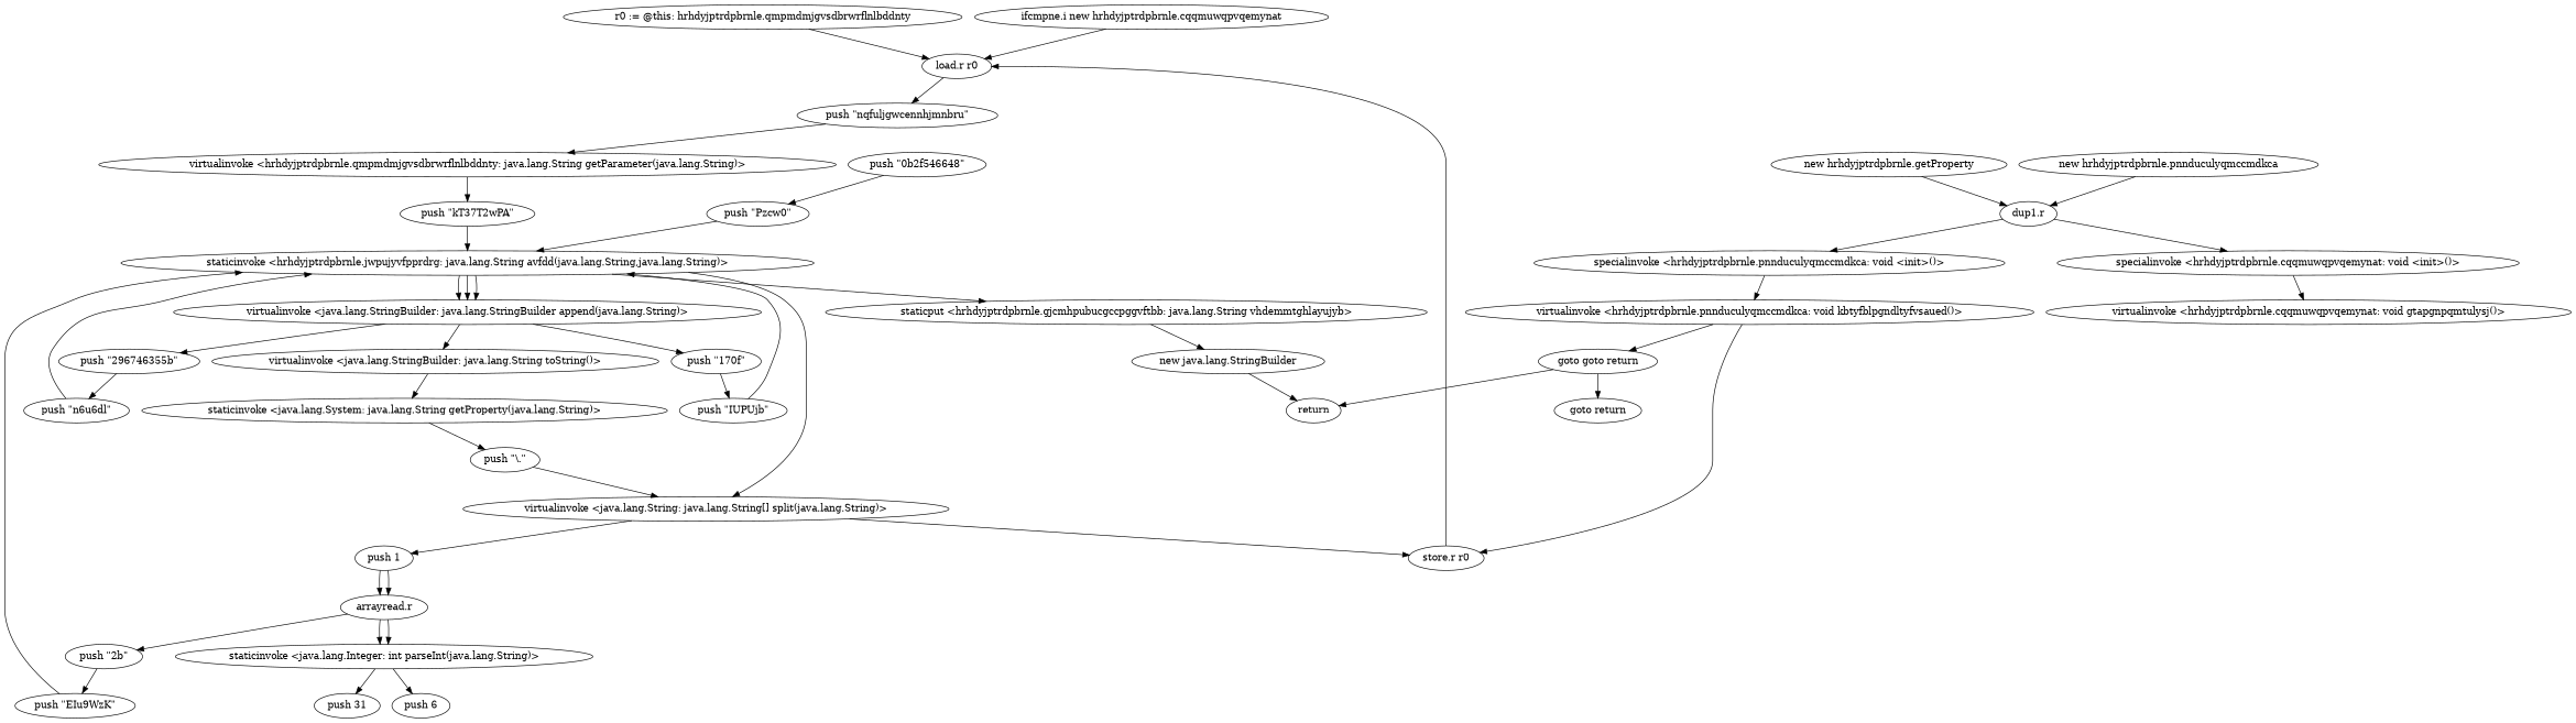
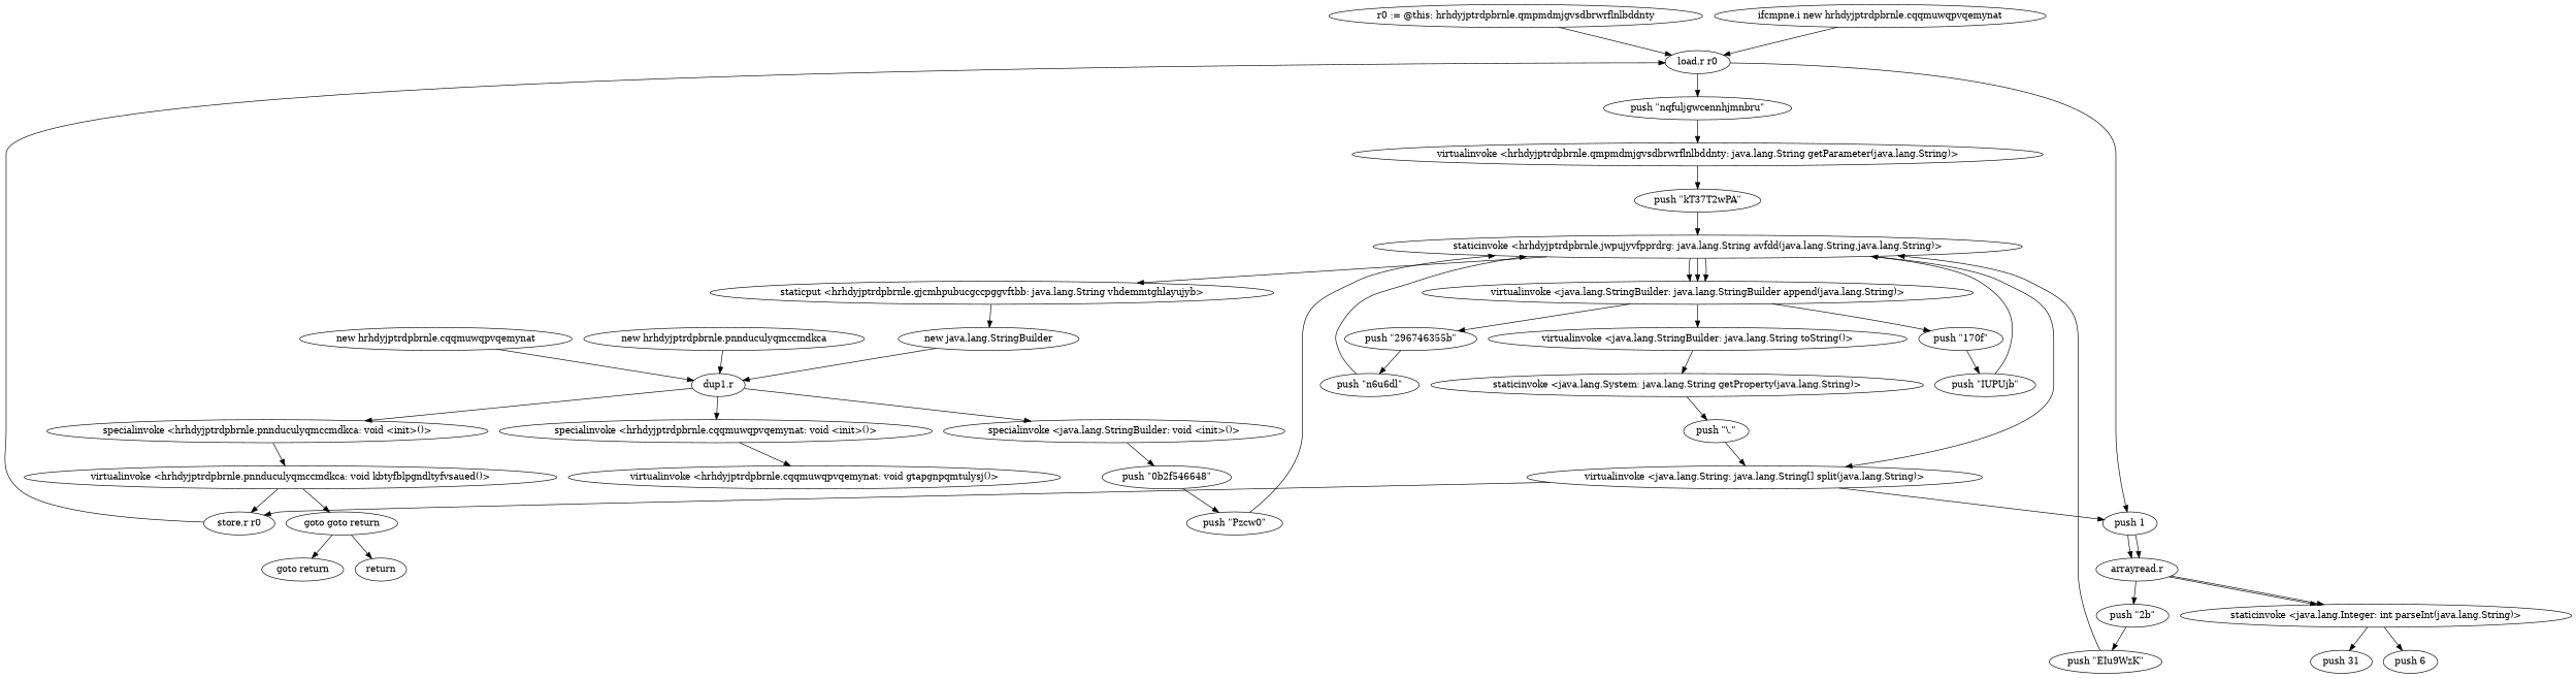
  digraph {
    "r0 := @this: hrhdyjptrdpbrnle.qmpmdmjgvsdbrwrflnlbddnty"
    "load.r r0"
    "push \"nqfuljgwcennhjmnbru\""
    "push 1"
    "virtualinvoke <hrhdyjptrdpbrnle.qmpmdmjgvsdbrwrflnlbddnty: java.lang.String getParameter(java.lang.String)>"
    "arrayread.r"
    "push \"kT37T2wPA\""
    "staticinvoke <hrhdyjptrdpbrnle.jwpujyvfpprdrg: java.lang.String avfdd(java.lang.String,java.lang.String)>"
    "staticput <hrhdyjptrdpbrnle.gjcmhpubucgccpggvftbb: java.lang.String vhdemmtghlayujyb>"
    "virtualinvoke <java.lang.StringBuilder: java.lang.StringBuilder append(java.lang.String)>"
    "virtualinvoke <java.lang.String: java.lang.String[] split(java.lang.String)>"
    "new java.lang.StringBuilder"
    "push \"296746355b\""
    "push \"170f\""
    "virtualinvoke <java.lang.StringBuilder: java.lang.String toString()>"
    "store.r r0"
    "dup1.r"
+   "specialinvoke <java.lang.StringBuilder: void <init>()>"
    "specialinvoke <hrhdyjptrdpbrnle.pnnduculyqmccmdkca: void <init>()>"
    "specialinvoke <hrhdyjptrdpbrnle.cqqmuwqpvqemynat: void <init>()>"
    "push \"0b2f546648\""
    "virtualinvoke <hrhdyjptrdpbrnle.pnnduculyqmccmdkca: void kbtyfblpgndltyfvsaued()>"
    "virtualinvoke <hrhdyjptrdpbrnle.cqqmuwqpvqemynat: void gtapgnpqmtulysj()>"
    "push \"Pzcw0\""
    "push \"n6u6dl\""
    "push \"IUPUjb\""
    "staticinvoke <java.lang.System: java.lang.String getProperty(java.lang.String)>"
    "push \"\\.\""
    "staticinvoke <java.lang.Integer: int parseInt(java.lang.String)>"
    "push \"2b\""
    "push 6"
    "push 31"
    "push \"EIu9WzK\""
    "ifcmpne.i new hrhdyjptrdpbrnle.cqqmuwqpvqemynat"
    "new hrhdyjptrdpbrnle.pnnduculyqmccmdkca"
-   "new hrhdyjptrdpbrnle.cqqmuwqpvqemynat" [label="new hrhdyjptrdpbrnle.getProperty"]
+   "new hrhdyjptrdpbrnle.cqqmuwqpvqemynat"
    "goto goto return"
    "goto return"
    return
    "r0 := @this: hrhdyjptrdpbrnle.qmpmdmjgvsdbrwrflnlbddnty" -> "load.r r0"
    "load.r r0" -> "push \"nqfuljgwcennhjmnbru\""
+   "load.r r0" -> "push 1"
    "push \"nqfuljgwcennhjmnbru\"" -> "virtualinvoke <hrhdyjptrdpbrnle.qmpmdmjgvsdbrwrflnlbddnty: java.lang.String getParameter(java.lang.String)>"
    "push 1" -> "arrayread.r"
    "push 1" -> "arrayread.r"
    "virtualinvoke <hrhdyjptrdpbrnle.qmpmdmjgvsdbrwrflnlbddnty: java.lang.String getParameter(java.lang.String)>" -> "push \"kT37T2wPA\""
    "arrayread.r" -> "staticinvoke <java.lang.Integer: int parseInt(java.lang.String)>"
    "arrayread.r" -> "staticinvoke <java.lang.Integer: int parseInt(java.lang.String)>"
    "arrayread.r" -> "push \"2b\""
    "push \"kT37T2wPA\"" -> "staticinvoke <hrhdyjptrdpbrnle.jwpujyvfpprdrg: java.lang.String avfdd(java.lang.String,java.lang.String)>"
    "staticinvoke <hrhdyjptrdpbrnle.jwpujyvfpprdrg: java.lang.String avfdd(java.lang.String,java.lang.String)>" -> "staticput <hrhdyjptrdpbrnle.gjcmhpubucgccpggvftbb: java.lang.String vhdemmtghlayujyb>"
    "staticinvoke <hrhdyjptrdpbrnle.jwpujyvfpprdrg: java.lang.String avfdd(java.lang.String,java.lang.String)>" -> "virtualinvoke <java.lang.StringBuilder: java.lang.StringBuilder append(java.lang.String)>"
    "staticinvoke <hrhdyjptrdpbrnle.jwpujyvfpprdrg: java.lang.String avfdd(java.lang.String,java.lang.String)>" -> "virtualinvoke <java.lang.StringBuilder: java.lang.StringBuilder append(java.lang.String)>"
    "staticinvoke <hrhdyjptrdpbrnle.jwpujyvfpprdrg: java.lang.String avfdd(java.lang.String,java.lang.String)>" -> "virtualinvoke <java.lang.StringBuilder: java.lang.StringBuilder append(java.lang.String)>"
    "staticinvoke <hrhdyjptrdpbrnle.jwpujyvfpprdrg: java.lang.String avfdd(java.lang.String,java.lang.String)>" -> "virtualinvoke <java.lang.String: java.lang.String[] split(java.lang.String)>"
    "staticput <hrhdyjptrdpbrnle.gjcmhpubucgccpggvftbb: java.lang.String vhdemmtghlayujyb>" -> "new java.lang.StringBuilder"
    "virtualinvoke <java.lang.StringBuilder: java.lang.StringBuilder append(java.lang.String)>" -> "push \"296746355b\""
    "virtualinvoke <java.lang.StringBuilder: java.lang.StringBuilder append(java.lang.String)>" -> "push \"170f\""
    "virtualinvoke <java.lang.StringBuilder: java.lang.StringBuilder append(java.lang.String)>" -> "virtualinvoke <java.lang.StringBuilder: java.lang.String toString()>"
    "virtualinvoke <java.lang.String: java.lang.String[] split(java.lang.String)>" -> "push 1"
    "virtualinvoke <java.lang.String: java.lang.String[] split(java.lang.String)>" -> "store.r r0"
-   "new java.lang.StringBuilder" -> return
+   "new java.lang.StringBuilder" -> "dup1.r"
    "push \"296746355b\"" -> "push \"n6u6dl\""
    "push \"170f\"" -> "push \"IUPUjb\""
    "virtualinvoke <java.lang.StringBuilder: java.lang.String toString()>" -> "staticinvoke <java.lang.System: java.lang.String getProperty(java.lang.String)>"
    "store.r r0" -> "load.r r0"
+   "dup1.r" -> "specialinvoke <java.lang.StringBuilder: void <init>()>"
    "dup1.r" -> "specialinvoke <hrhdyjptrdpbrnle.pnnduculyqmccmdkca: void <init>()>"
    "dup1.r" -> "specialinvoke <hrhdyjptrdpbrnle.cqqmuwqpvqemynat: void <init>()>"
+   "specialinvoke <java.lang.StringBuilder: void <init>()>" -> "push \"0b2f546648\""
    "specialinvoke <hrhdyjptrdpbrnle.pnnduculyqmccmdkca: void <init>()>" -> "virtualinvoke <hrhdyjptrdpbrnle.pnnduculyqmccmdkca: void kbtyfblpgndltyfvsaued()>"
    "specialinvoke <hrhdyjptrdpbrnle.cqqmuwqpvqemynat: void <init>()>" -> "virtualinvoke <hrhdyjptrdpbrnle.cqqmuwqpvqemynat: void gtapgnpqmtulysj()>"
    "push \"0b2f546648\"" -> "push \"Pzcw0\""
    "virtualinvoke <hrhdyjptrdpbrnle.pnnduculyqmccmdkca: void kbtyfblpgndltyfvsaued()>" -> "store.r r0"
    "virtualinvoke <hrhdyjptrdpbrnle.pnnduculyqmccmdkca: void kbtyfblpgndltyfvsaued()>" -> "goto goto return"
    "push \"Pzcw0\"" -> "staticinvoke <hrhdyjptrdpbrnle.jwpujyvfpprdrg: java.lang.String avfdd(java.lang.String,java.lang.String)>"
    "push \"n6u6dl\"" -> "staticinvoke <hrhdyjptrdpbrnle.jwpujyvfpprdrg: java.lang.String avfdd(java.lang.String,java.lang.String)>"
    "push \"IUPUjb\"" -> "staticinvoke <hrhdyjptrdpbrnle.jwpujyvfpprdrg: java.lang.String avfdd(java.lang.String,java.lang.String)>"
    "staticinvoke <java.lang.System: java.lang.String getProperty(java.lang.String)>" -> "push \"\\.\""
    "push \"\\.\"" -> "virtualinvoke <java.lang.String: java.lang.String[] split(java.lang.String)>"
    "staticinvoke <java.lang.Integer: int parseInt(java.lang.String)>" -> "push 6"
    "staticinvoke <java.lang.Integer: int parseInt(java.lang.String)>" -> "push 31"
    "push \"2b\"" -> "push \"EIu9WzK\""
    "push \"EIu9WzK\"" -> "staticinvoke <hrhdyjptrdpbrnle.jwpujyvfpprdrg: java.lang.String avfdd(java.lang.String,java.lang.String)>"
    "ifcmpne.i new hrhdyjptrdpbrnle.cqqmuwqpvqemynat" -> "load.r r0"
    "new hrhdyjptrdpbrnle.pnnduculyqmccmdkca" -> "dup1.r"
    "new hrhdyjptrdpbrnle.cqqmuwqpvqemynat" -> "dup1.r"
    "goto goto return" -> "goto return"
    "goto goto return" -> return
  }
